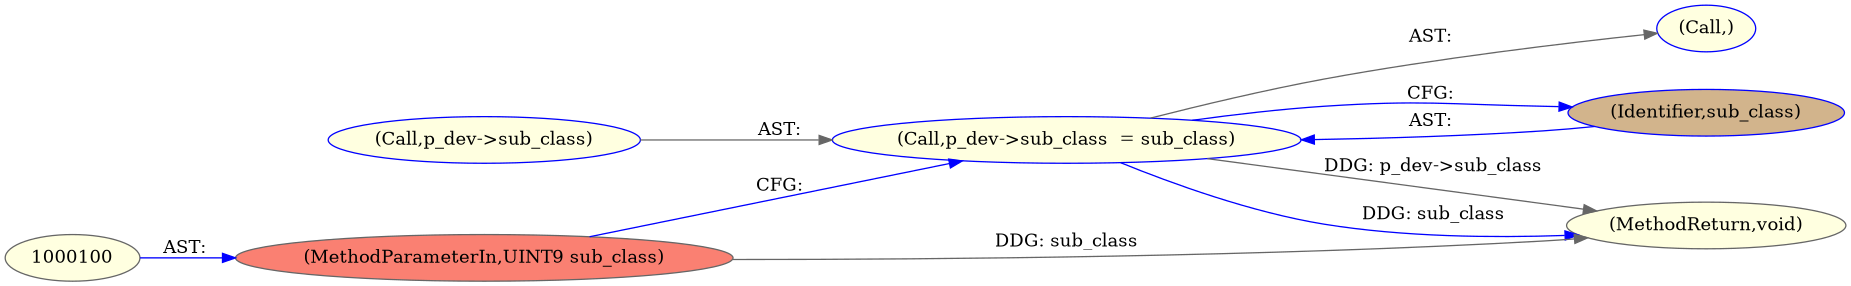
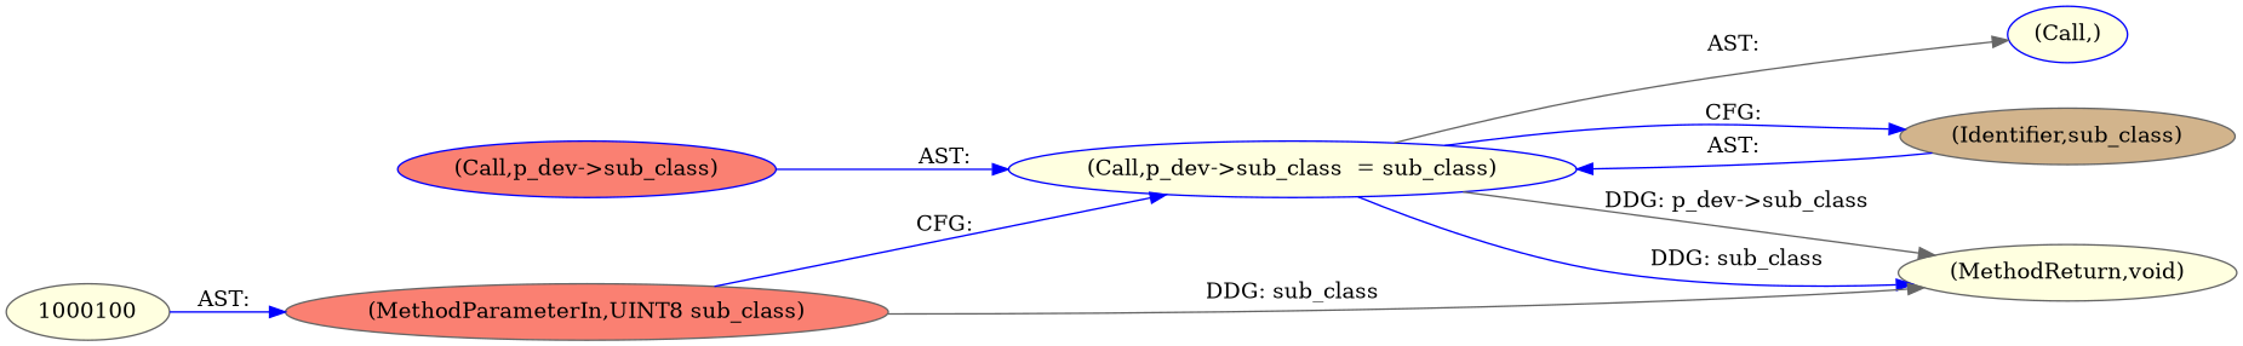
  digraph {
    rankdir=LR
    node [color=blue fillcolor=lightyellow style=filled]
    edge [color=blue]
    n1 [label="(Call,p_dev->sub_class  = sub_class)"]
    n2 [label="(Call,)"]
    n3 [color=gray40 label="(MethodReturn,void)"]
-   n4 [fillcolor=tan label="(Identifier,sub_class)"]
-   n5 [color=gray40 fillcolor=salmon label="(MethodParameterIn,UINT9 sub_class)"]
+   n4 [color=gray40 fillcolor=tan label="(Identifier,sub_class)"]
+   n5 [color=gray40 fillcolor=salmon label="(MethodParameterIn,UINT8 sub_class)"]
    1000100 [color=gray40]
-   n7 [label="(Call,p_dev->sub_class)"]
+   n7 [fillcolor=salmon label="(Call,p_dev->sub_class)"]
    n1 -> n2 [color=gray40 label="AST: "]
    n1 -> n3 [label="DDG: sub_class"]
    n1 -> n3 [color=gray40 label="DDG: p_dev->sub_class"]
    n1 -> n4 [label="CFG: "]
    n4 -> n1 [label="AST: "]
    n5 -> n1 [label="CFG: "]
    n5 -> n3 [color=gray40 label="DDG: sub_class"]
    1000100 -> n5 [label="AST: "]
-   n7 -> n1 [color=gray40 label="AST: "]
+   n7 -> n1 [label="AST: "]
  }
